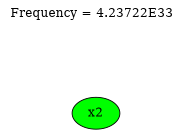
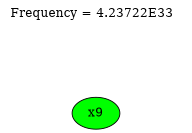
  strict digraph {
    label=<Frequency = 4.23722E33  <br/> <br/> <br/>>
    labelloc=t
-   n1 [fillcolor="#00ff00" label=x2 style=filled]
+   n1 [fillcolor="#00ff00" label=x9 style=filled]
  }
